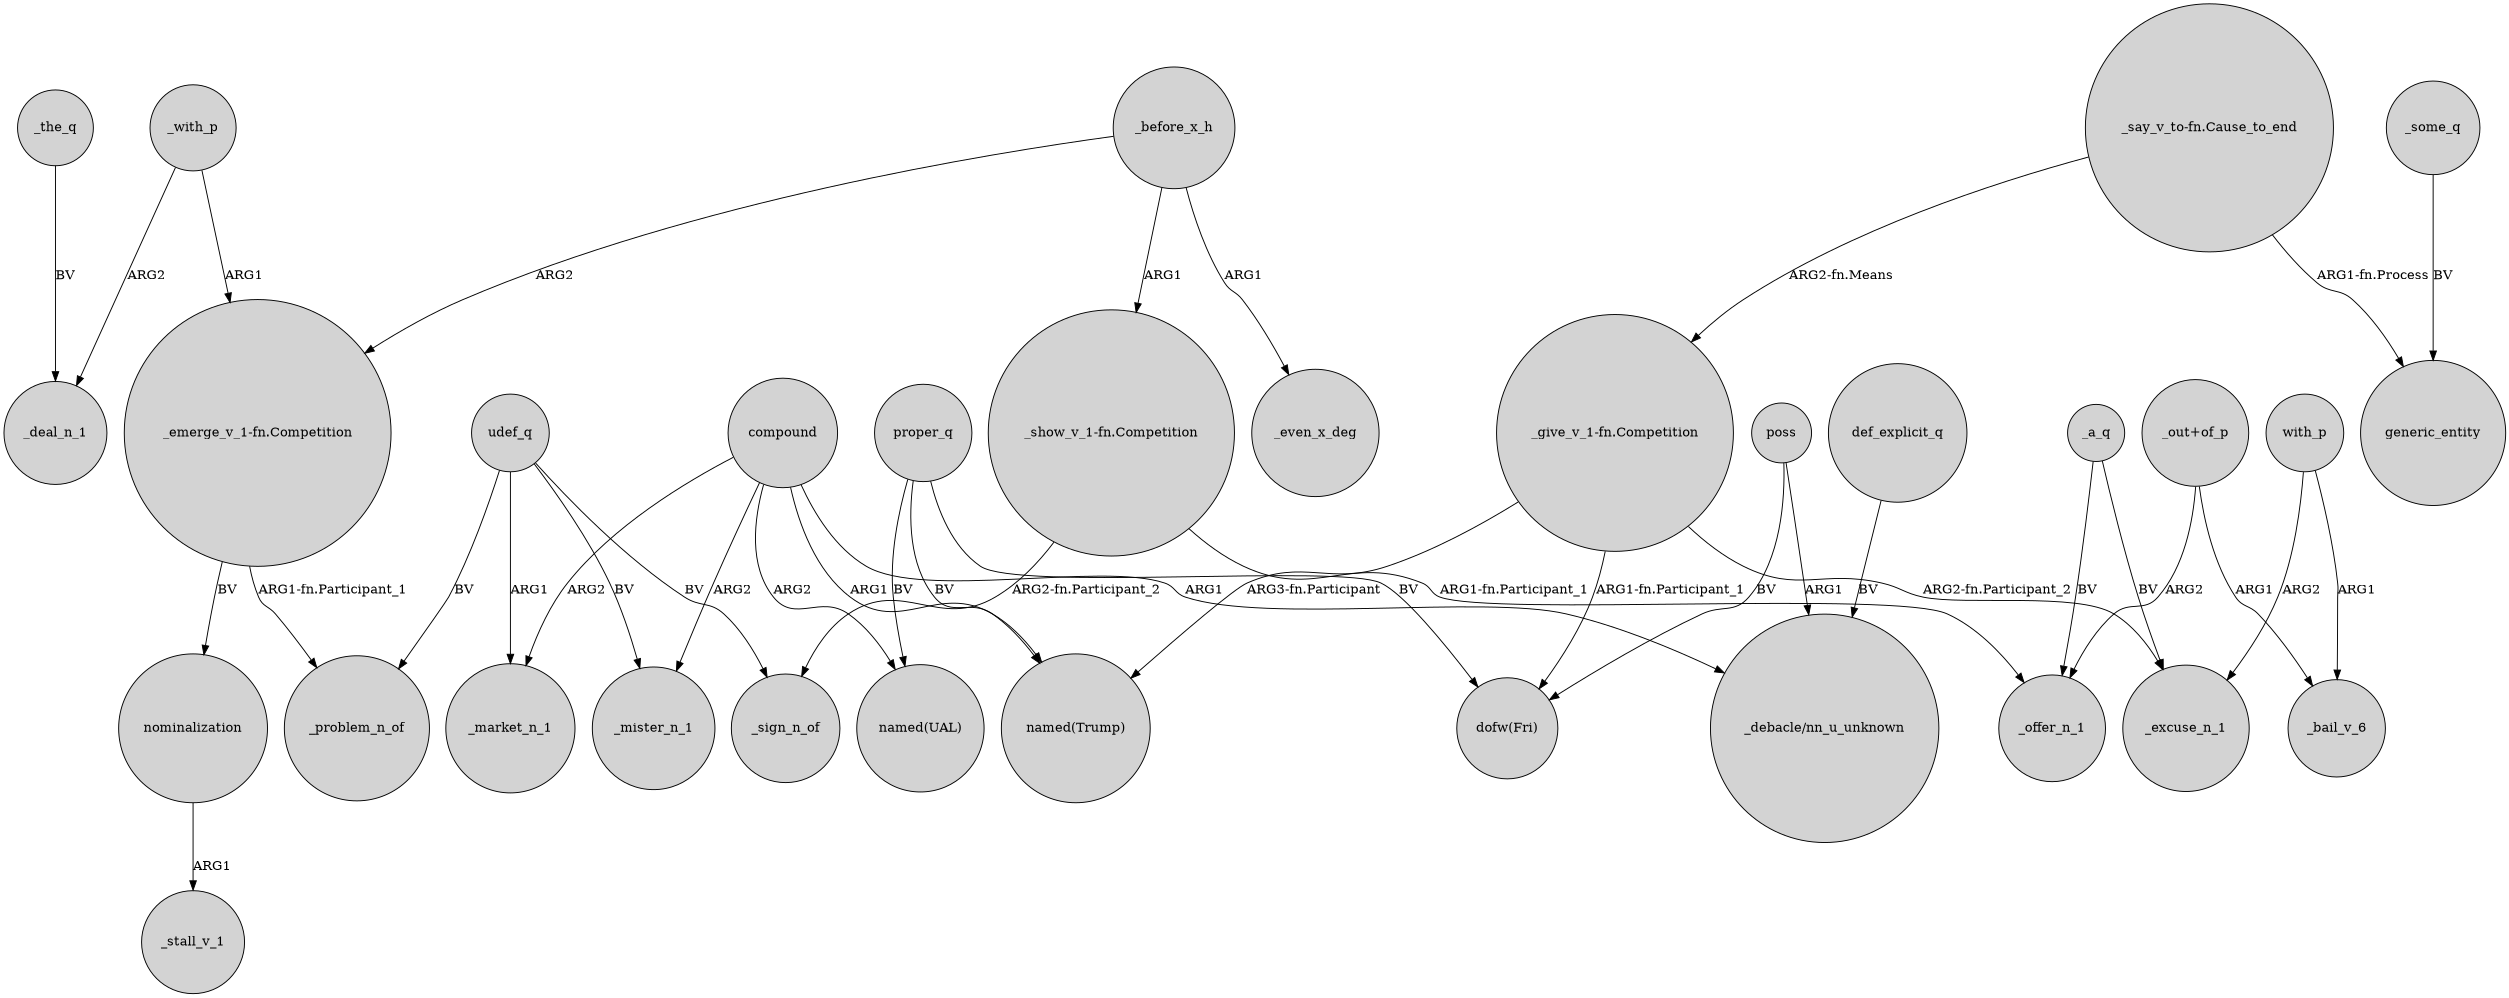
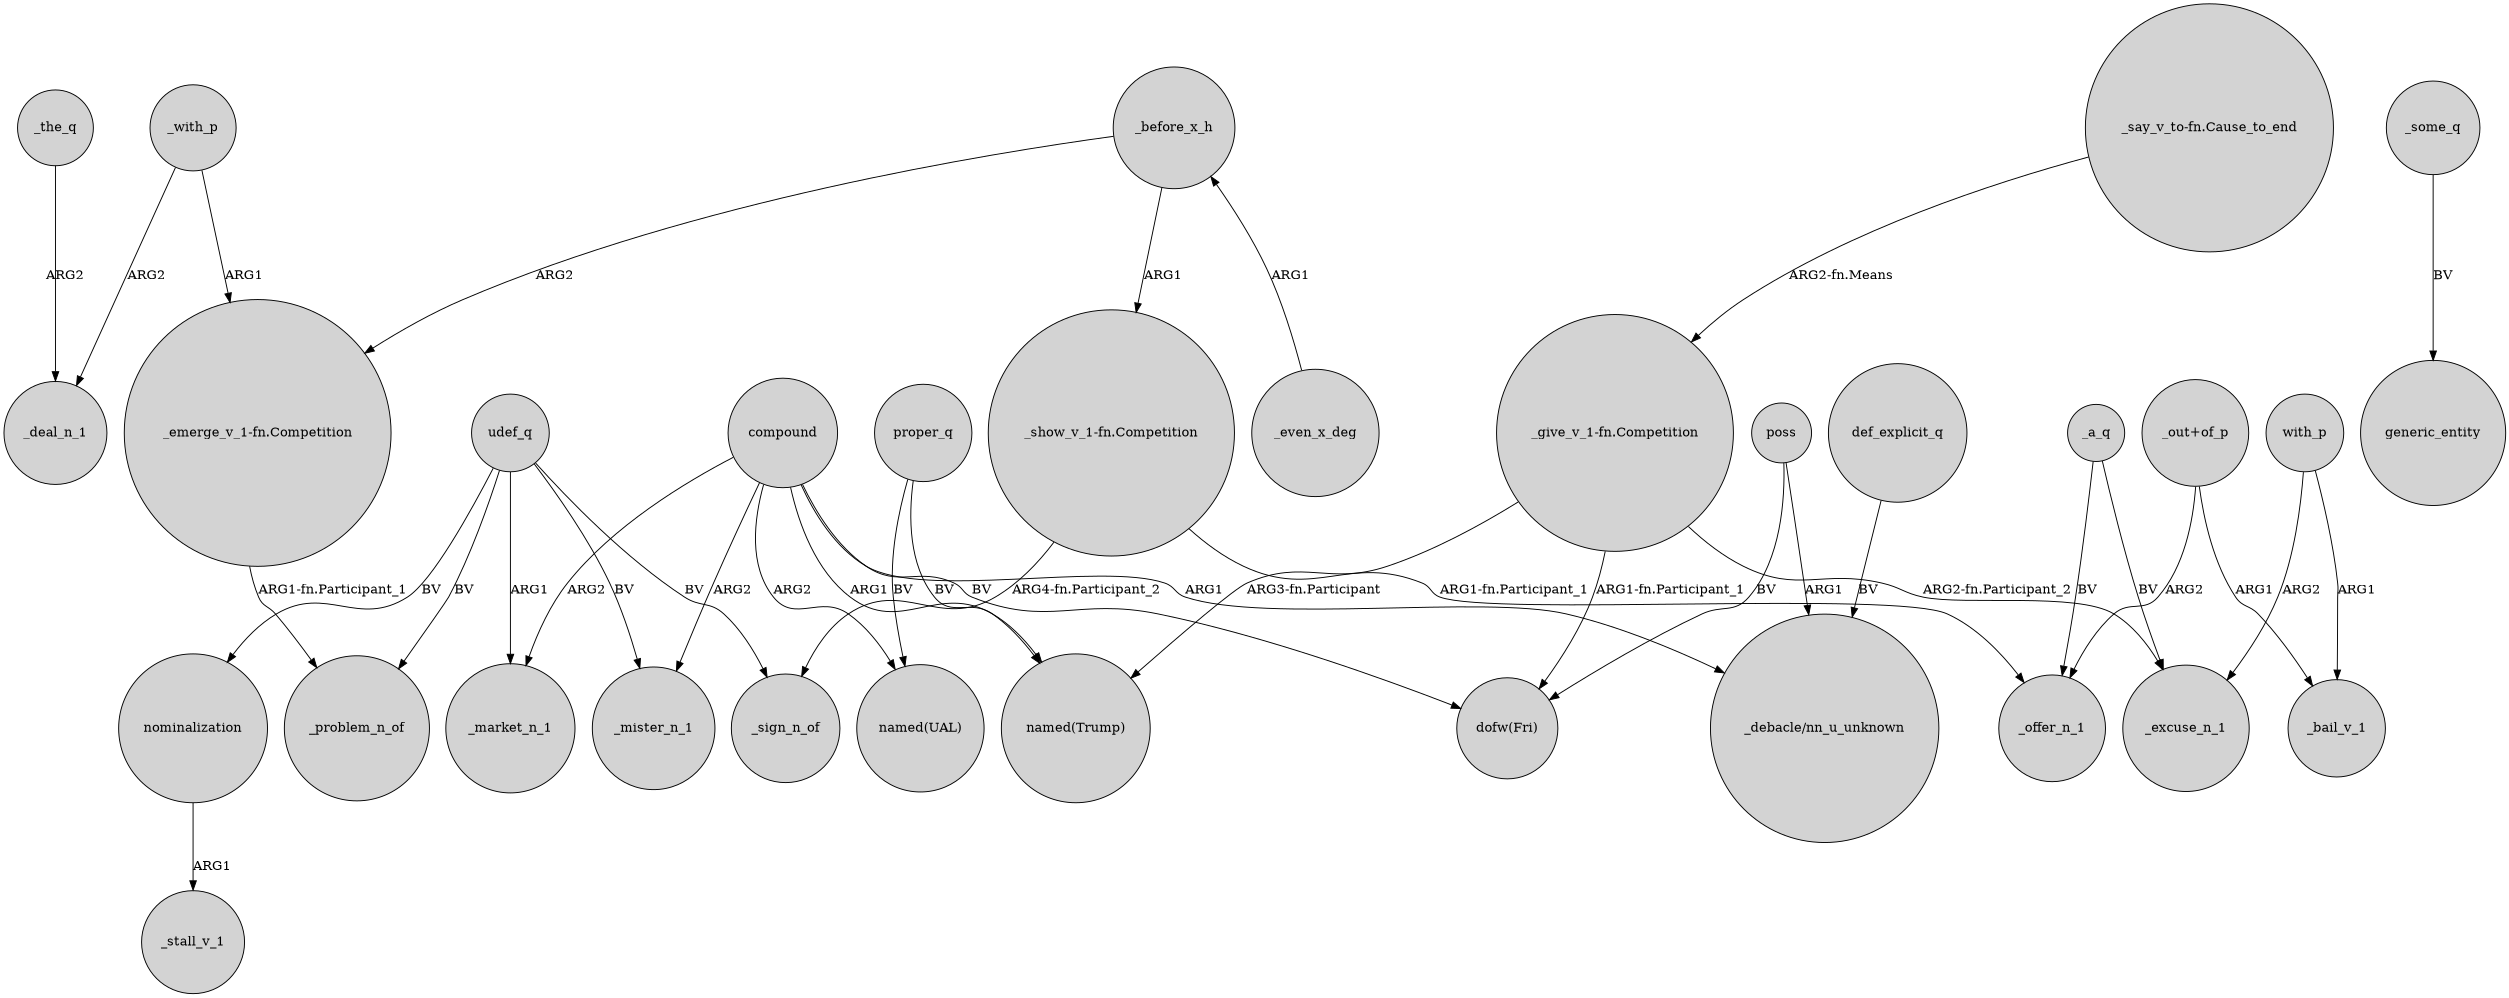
  digraph {
    node [shape=circle style=filled]
    _with_p
    "_emerge_v_1-fn.Competition"
    _deal_n_1
    _problem_n_of
    udef_q
    _market_n_1
    _mister_n_1
    _sign_n_of
    nominalization
    _stall_v_1
    compound
    "named(Trump)"
    "_debacle/nn_u_unknown"
    "named(UAL)"
    _the_q
    proper_q
    "dofw(Fri)"
    "_say_v_to-fn.Cause_to_end"
    generic_entity
    "_give_v_1-fn.Competition"
    _excuse_n_1
    def_explicit_q
    poss
    "_show_v_1-fn.Competition"
    _offer_n_1
    _before_x_h
    _some_q
    "_out+of_p"
-   _bail_v_1 [label=_bail_v_6]
+   _bail_v_1
    with_p
    _a_q
    _even_x_deg
    _with_p -> "_emerge_v_1-fn.Competition" [label=ARG1]
    _with_p -> _deal_n_1 [label=ARG2]
    "_emerge_v_1-fn.Competition" -> _problem_n_of [label="ARG1-fn.Participant_1"]
    udef_q -> _problem_n_of [label=BV]
    udef_q -> _market_n_1 [label=ARG1]
    udef_q -> _mister_n_1 [label=BV]
    udef_q -> _sign_n_of [label=BV]
-   "_emerge_v_1-fn.Competition" -> nominalization [label=BV]
+   udef_q -> nominalization [label=BV]
    nominalization -> _stall_v_1 [label=ARG1]
    compound -> _market_n_1 [label=ARG2]
    compound -> _mister_n_1 [label=ARG2]
    compound -> "named(Trump)" [label=ARG1]
    compound -> "_debacle/nn_u_unknown" [label=ARG1]
    compound -> "named(UAL)" [label=ARG2]
-   _the_q -> _deal_n_1 [label=BV]
+   _the_q -> _deal_n_1 [label=ARG2]
    proper_q -> "named(Trump)" [label=BV]
    proper_q -> "named(UAL)" [label=BV]
-   proper_q -> "dofw(Fri)" [label=BV]
-   "_say_v_to-fn.Cause_to_end" -> generic_entity [label="ARG1-fn.Process"]
+   compound -> "dofw(Fri)" [label=BV]
    "_say_v_to-fn.Cause_to_end" -> "_give_v_1-fn.Competition" [label="ARG2-fn.Means"]
    "_give_v_1-fn.Competition" -> "named(Trump)" [label="ARG3-fn.Participant"]
    "_give_v_1-fn.Competition" -> "dofw(Fri)" [label="ARG1-fn.Participant_1"]
    "_give_v_1-fn.Competition" -> _excuse_n_1 [label="ARG2-fn.Participant_2"]
    def_explicit_q -> "_debacle/nn_u_unknown" [label=BV]
    poss -> "_debacle/nn_u_unknown" [label=ARG1]
    poss -> "dofw(Fri)" [label=BV]
-   "_show_v_1-fn.Competition" -> _sign_n_of [label="ARG2-fn.Participant_2"]
+   "_show_v_1-fn.Competition" -> _sign_n_of [label="ARG4-fn.Participant_2"]
    "_show_v_1-fn.Competition" -> _offer_n_1 [label="ARG1-fn.Participant_1"]
    _before_x_h -> "_emerge_v_1-fn.Competition" [label=ARG2]
    _before_x_h -> "_show_v_1-fn.Competition" [label=ARG1]
    _some_q -> generic_entity [label=BV]
    "_out+of_p" -> _offer_n_1 [label=ARG2]
    "_out+of_p" -> _bail_v_1 [label=ARG1]
    with_p -> _excuse_n_1 [label=ARG2]
    with_p -> _bail_v_1 [label=ARG1]
    _a_q -> _excuse_n_1 [label=BV]
    _a_q -> _offer_n_1 [label=BV]
-   _before_x_h -> _even_x_deg [label=ARG1]
+   _even_x_deg -> _before_x_h [label=ARG1]
  }
